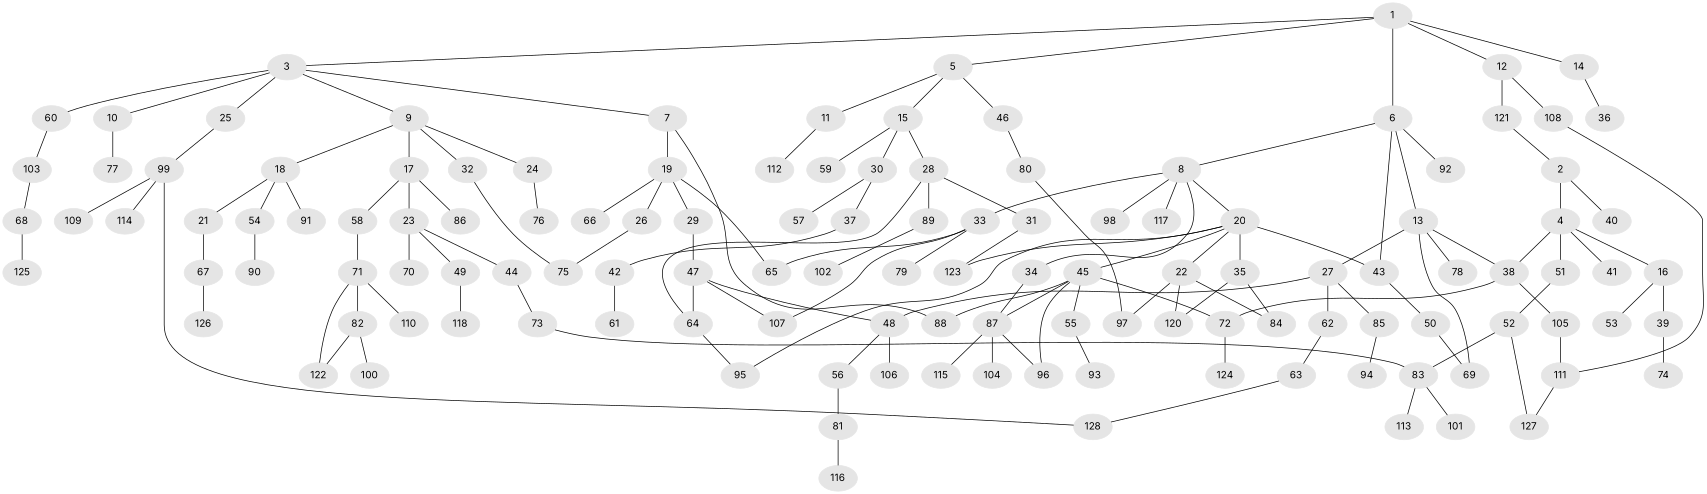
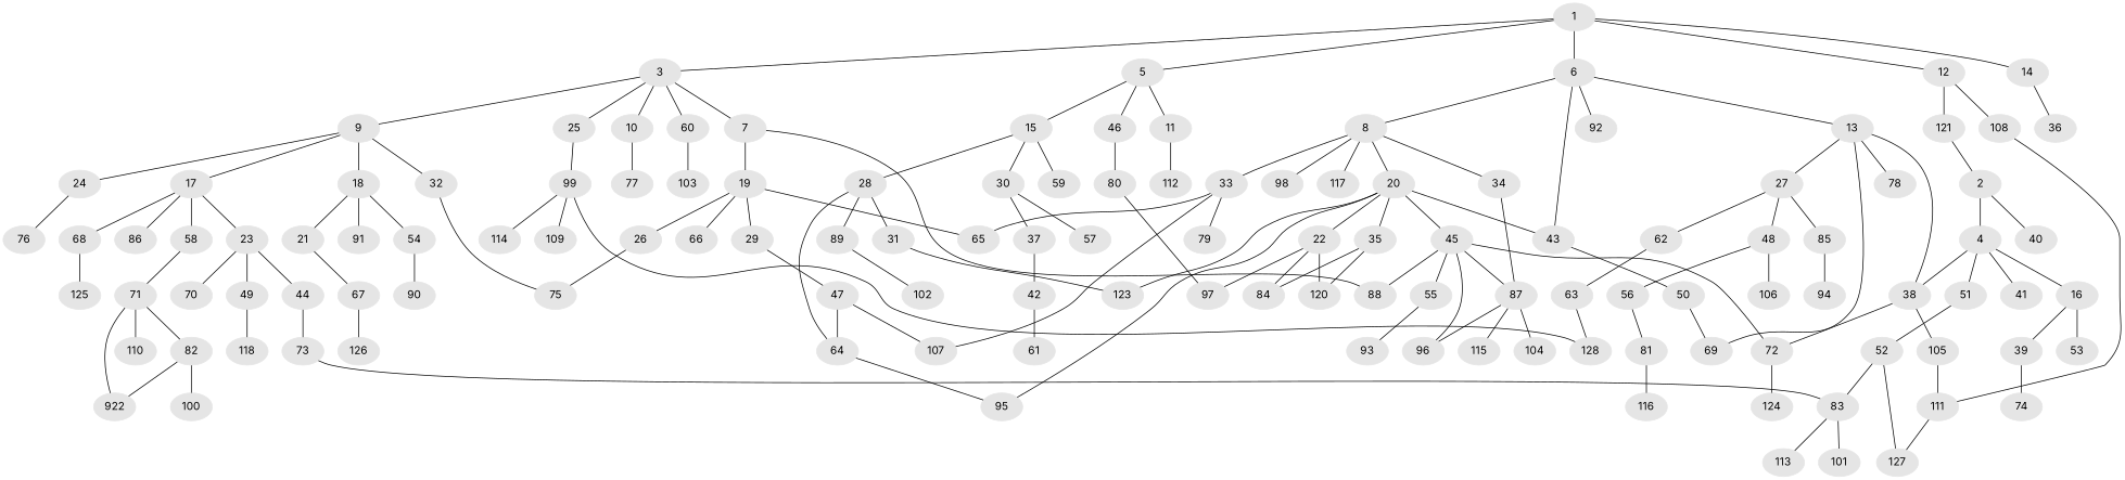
  graph {
    fontname=Inter
    node [color=gray90 fontname=Inter style=filled]
    edge [fontname=Inter]
    1
    3
    5
    6
    12
    14
    2
    4
    40
    7
    9
    10
    25
    60
    11
    15
    46
    8
    13
    43
    92
    108
    121
    36
    16
    38
    41
    51
    19
    88
    17
    18
    24
    32
    77
    99
    103
    39
    53
    72
    105
    52
    112
    28
    30
    59
    80
    20
    33
    34
    98
    117
    27
    69
    78
    50
    26
    29
    65
    66
    22
    35
    45
    95
    123
    79
    107
    87
    23
    58
    68
    86
    21
    54
    91
    76
    75
    111
    48
    62
    85
    31
    64
    89
    37
    57
    74
    44
    49
    70
    71
    125
    67
    90
    47
    84
    97
    120
    55
    96
    126
    73
    118
    128
    109
    114
    56
    106
    63
    94
    102
    42
    104
    115
    61
    124
    83
    93
    81
    127
    101
    113
    116
    82
    110
-   122
+   122 [label=922]
    100
    1 -- 3
    1 -- 5
    1 -- 6
    1 -- 12
    1 -- 14
    3 -- 7
    3 -- 9
    3 -- 10
    3 -- 25
    3 -- 60
    5 -- 11
    5 -- 15
    5 -- 46
    6 -- 8
    6 -- 13
    6 -- 43
    6 -- 92
    12 -- 108
    12 -- 121
    14 -- 36
    2 -- 4
    2 -- 40
    4 -- 16
    4 -- 38
    4 -- 41
    4 -- 51
    7 -- 19
    7 -- 88
    9 -- 17
    9 -- 18
    9 -- 24
    9 -- 32
    10 -- 77
    25 -- 99
    60 -- 103
    11 -- 112
    15 -- 28
    15 -- 30
    15 -- 59
    46 -- 80
    8 -- 20
    8 -- 33
    8 -- 34
    8 -- 98
    8 -- 117
    13 -- 38
    13 -- 27
    13 -- 69
    13 -- 78
    43 -- 50
    108 -- 111
    121 -- 2
    16 -- 39
    16 -- 53
    38 -- 72
    38 -- 105
    51 -- 52
    19 -- 26
    19 -- 29
    19 -- 65
    19 -- 66
    17 -- 23
    17 -- 58
-   103 -- 68
+   17 -- 68
    17 -- 86
    18 -- 21
    18 -- 54
    18 -- 91
    24 -- 76
    32 -- 75
    99 -- 128
    99 -- 109
    99 -- 114
    39 -- 74
    72 -- 124
    105 -- 111
    52 -- 83
    52 -- 127
    28 -- 31
    28 -- 64
    28 -- 89
    30 -- 37
    30 -- 57
    80 -- 97
    20 -- 43
    20 -- 22
    20 -- 35
    20 -- 45
    20 -- 95
    20 -- 123
    33 -- 65
    33 -- 79
    33 -- 107
    34 -- 87
    27 -- 48
    27 -- 62
    27 -- 85
    50 -- 69
    26 -- 75
    29 -- 47
    22 -- 84
    22 -- 97
    22 -- 120
    35 -- 84
    35 -- 120
    45 -- 88
    45 -- 72
    45 -- 87
    45 -- 55
    45 -- 96
    87 -- 96
    87 -- 104
    87 -- 115
    23 -- 44
    23 -- 49
    23 -- 70
    58 -- 71
    68 -- 125
    21 -- 67
    54 -- 90
    111 -- 127
    48 -- 56
    48 -- 106
    62 -- 63
    85 -- 94
    31 -- 123
    64 -- 95
    89 -- 102
    37 -- 42
    44 -- 73
    49 -- 118
    71 -- 82
    71 -- 110
    71 -- 122
    67 -- 126
    47 -- 107
-   47 -- 48
    47 -- 64
    55 -- 93
    73 -- 83
    56 -- 81
    63 -- 128
    42 -- 61
    83 -- 101
    83 -- 113
    81 -- 116
    82 -- 122
    82 -- 100
  }
